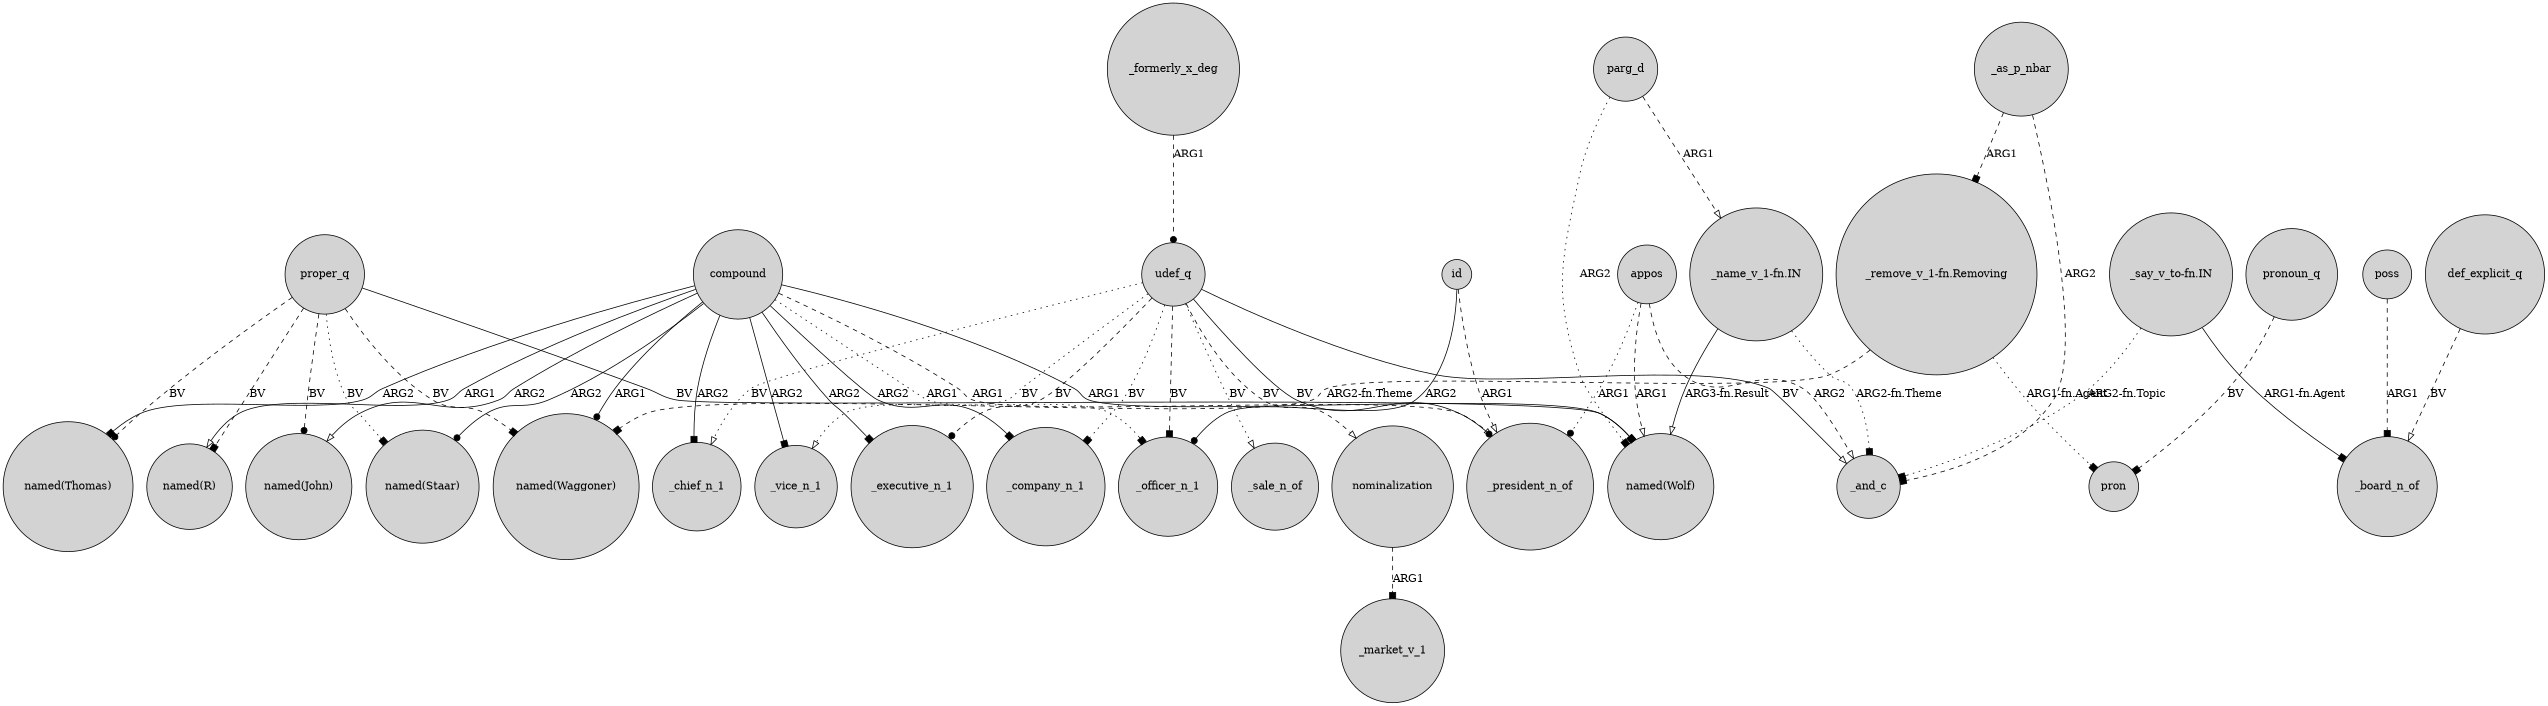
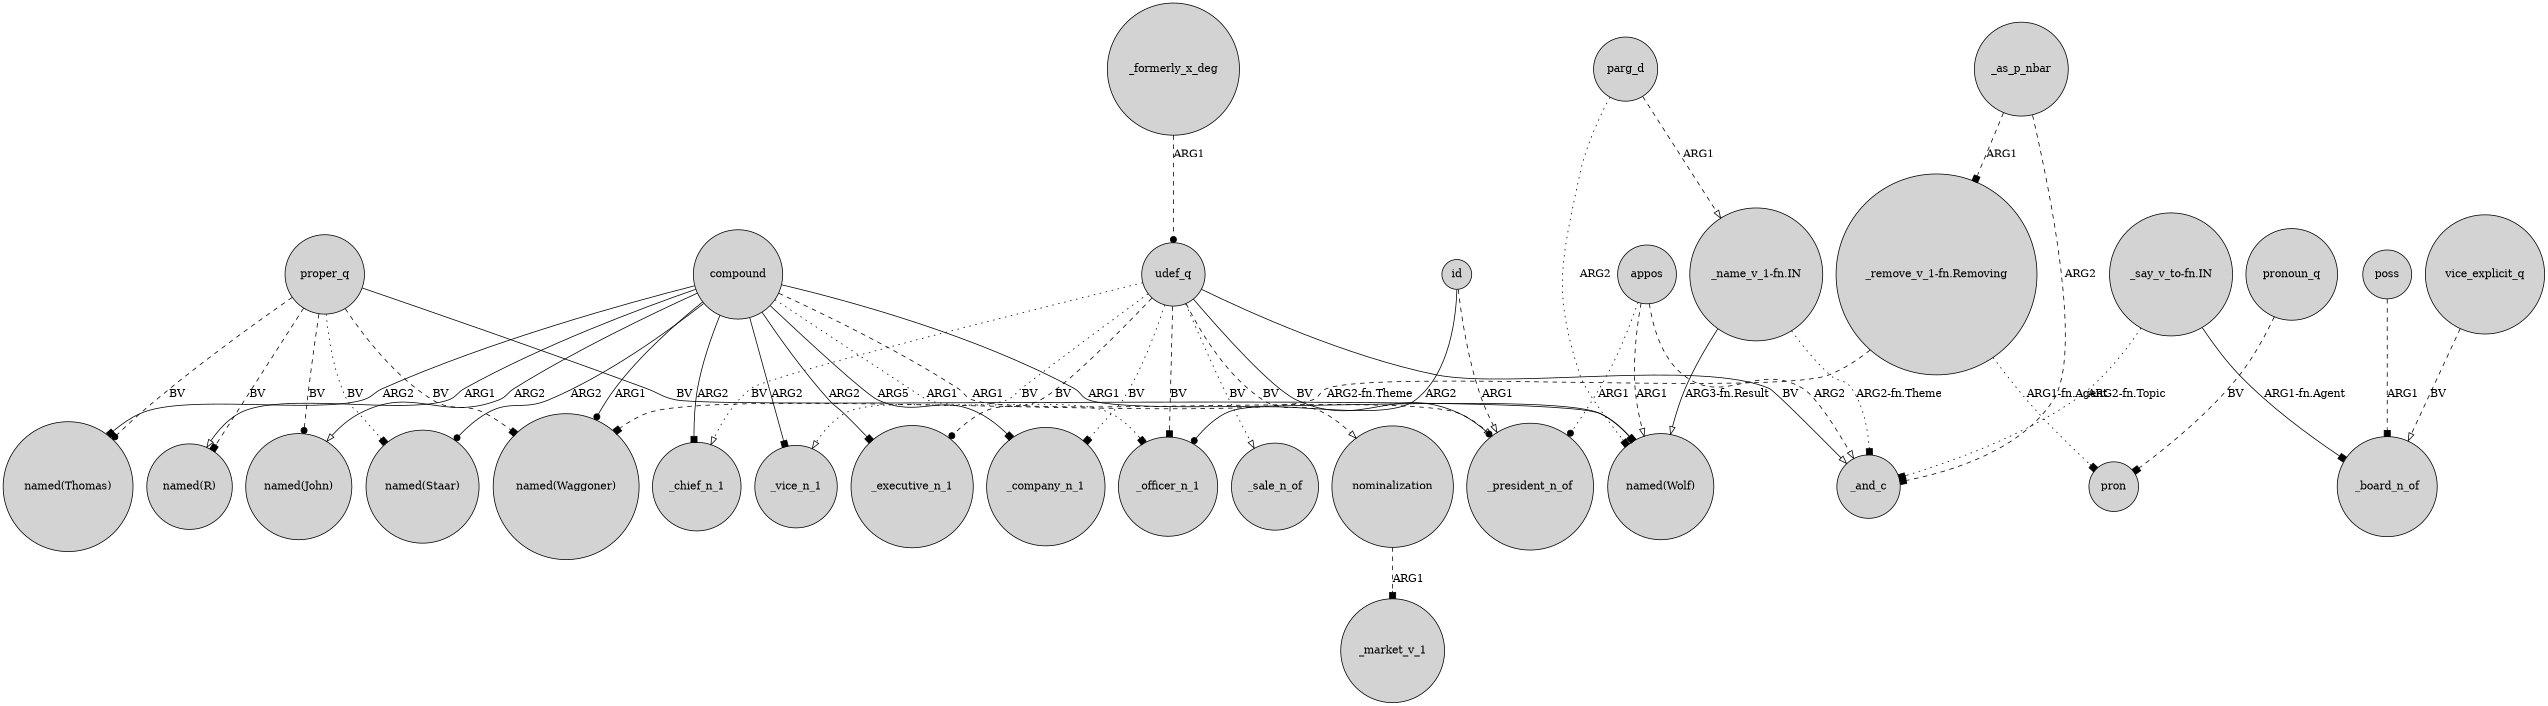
  digraph {
    node [shape=circle style=filled]
    edge [arrowhead=box style=dashed]
    compound
    "named(John)"
    _vice_n_1
    _executive_n_1
    _president_n_of
    "named(Wolf)"
    _company_n_1
    "named(R)"
    "named(Staar)"
    _chief_n_1
    _officer_n_1
    "named(Thomas)"
    "named(Waggoner)"
    "_name_v_1-fn.IN"
    _and_c
    poss
    _board_n_of
    udef_q
    nominalization
    _sale_n_of
    _market_v_1
    appos
    id
    "_remove_v_1-fn.Removing"
    pron
-   def_explicit_q
+   def_explicit_q [label=vice_explicit_q]
    "_say_v_to-fn.IN"
    pronoun_q
    parg_d
    proper_q
    _as_p_nbar
    _formerly_x_deg
    compound -> "named(John)" [arrowhead=onormal label=ARG2 style=solid]
    compound -> _vice_n_1 [label=ARG2 style=solid]
    compound -> _executive_n_1 [label=ARG2 style=solid]
    compound -> _president_n_of [arrowhead=onormal label=ARG1]
    compound -> "named(Wolf)" [label=ARG1 style=solid]
-   compound -> _company_n_1 [label=ARG2 style=solid]
+   compound -> _company_n_1 [label=ARG5 style=solid]
    compound -> "named(R)" [arrowhead=onormal label=ARG1 style=solid]
    compound -> "named(Staar)" [arrowhead=dot label=ARG2 style=solid]
    compound -> _chief_n_1 [label=ARG2 style=solid]
    compound -> _officer_n_1 [label=ARG1 style=dotted]
    compound -> "named(Thomas)" [label=ARG2 style=solid]
    compound -> "named(Waggoner)" [arrowhead=dot label=ARG1 style=solid]
    "_name_v_1-fn.IN" -> "named(Wolf)" [arrowhead=onormal label="ARG3-fn.Result" style=solid]
    "_name_v_1-fn.IN" -> _and_c [label="ARG2-fn.Theme" style=dotted]
    poss -> _board_n_of [label=ARG1]
    udef_q -> _vice_n_1 [arrowhead=onormal label=BV style=dotted]
    udef_q -> _executive_n_1 [arrowhead=dot label=BV]
    udef_q -> _president_n_of [arrowhead=dot label=BV style=solid]
    udef_q -> _company_n_1 [label=BV style=dotted]
    udef_q -> _chief_n_1 [arrowhead=onormal label=BV style=dotted]
    udef_q -> _officer_n_1 [label=BV]
    udef_q -> _and_c [arrowhead=onormal label=BV style=solid]
    udef_q -> nominalization [arrowhead=onormal label=BV]
    udef_q -> _sale_n_of [arrowhead=onormal label=BV style=dotted]
    nominalization -> _market_v_1 [label=ARG1]
    appos -> _president_n_of [arrowhead=dot label=ARG1 style=dotted]
    appos -> "named(Wolf)" [arrowhead=onormal label=ARG1]
    appos -> _and_c [arrowhead=onormal label=ARG2]
    id -> _president_n_of [arrowhead=onormal label=ARG1]
    id -> _officer_n_1 [arrowhead=dot label=ARG2 style=solid]
    "_remove_v_1-fn.Removing" -> "named(Waggoner)" [label="ARG2-fn.Theme"]
    "_remove_v_1-fn.Removing" -> pron [label="ARG1-fn.Agent" style=dotted]
    def_explicit_q -> _board_n_of [arrowhead=onormal label=BV]
    "_say_v_to-fn.IN" -> _and_c [label="ARG2-fn.Topic" style=dotted]
    "_say_v_to-fn.IN" -> _board_n_of [label="ARG1-fn.Agent" style=solid]
    pronoun_q -> pron [label=BV]
    parg_d -> "named(Wolf)" [label=ARG2 style=dotted]
    parg_d -> "_name_v_1-fn.IN" [arrowhead=onormal label=ARG1]
    proper_q -> "named(John)" [arrowhead=dot label=BV]
    proper_q -> "named(Wolf)" [label=BV style=solid]
    proper_q -> "named(R)" [label=BV]
    proper_q -> "named(Staar)" [label=BV style=dotted]
    proper_q -> "named(Thomas)" [arrowhead=dot label=BV]
    proper_q -> "named(Waggoner)" [label=BV]
    _as_p_nbar -> _and_c [label=ARG2]
    _as_p_nbar -> "_remove_v_1-fn.Removing" [label=ARG1]
    _formerly_x_deg -> udef_q [arrowhead=dot label=ARG1]
  }
